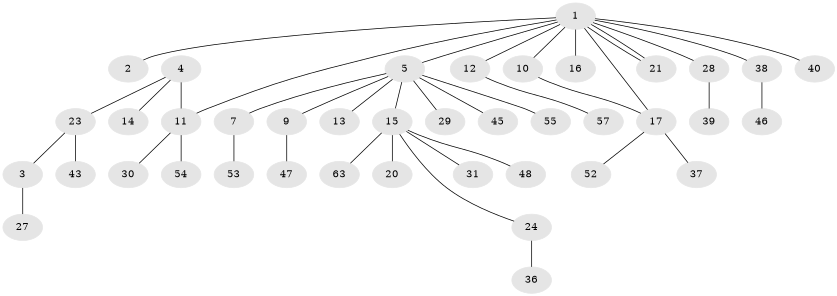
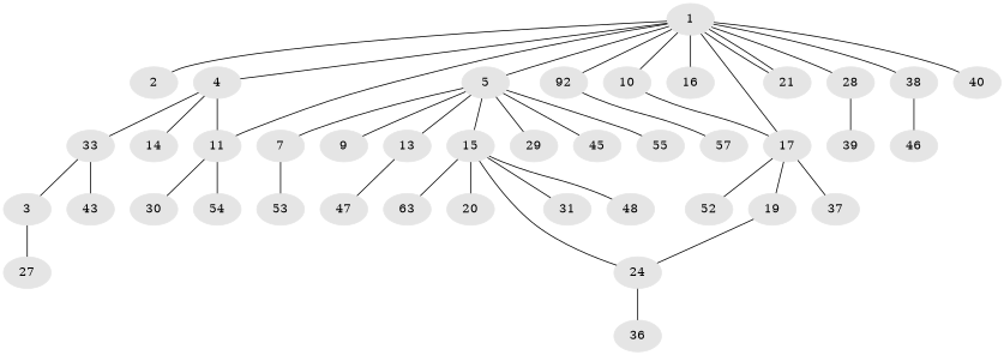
  graph {
    node [color=gray90 style=filled]
    1 [super="+22"]
    2 [super="+23"]
    4 [super="+35"]
    5 [super="+6"]
    10 [super="+56"]
    11
-   12 [super="+48"]
+   12 [super="+48" label=92]
    16
    17 [super="+26"]
    21 [super="+61"]
    28
    n12 [label=38 super="+62"]
    40 [super="+42"]
    14
-   33 [super="+38" label=23]
+   33 [super="+38"]
    7 [super="+50"]
    9
    13 [super="+51"]
    15 [super="+18"]
    29
    45
    55
    30 [super="+44"]
    54 [super="+60"]
    57
+   19 [super="+58"]
    37
    52
    39
    46
    3 [super="+8"]
    27
    43 [super="+59"]
    53
    47 [super="+64"]
    20
    24 [super="+32"]
    31
    n39 [label=48]
    63
    36
    1 -- 2
+   1 -- 4
    1 -- 5
    1 -- 10
    1 -- 11
    1 -- 12
    1 -- 16
    1 -- 17
    1 -- 21
    1 -- 21
    1 -- 28
    1 -- n12
    1 -- 40
    4 -- 11
    4 -- 14
    4 -- 33
    5 -- 7
    5 -- 9
    5 -- 13
    5 -- 15
    5 -- 29
    5 -- 45
    5 -- 55
    10 -- 17
    11 -- 30
    11 -- 54
    12 -- 57
+   17 -- 19
    17 -- 37
    17 -- 52
    28 -- 39
    n12 -- 46
    33 -- 3
    33 -- 43
    7 -- 53
-   9 -- 47
+   13 -- 47
    15 -- 20
    15 -- 24
    15 -- 31
    15 -- n39
    15 -- 63
+   19 -- 24
    3 -- 27
    24 -- 36
  }
